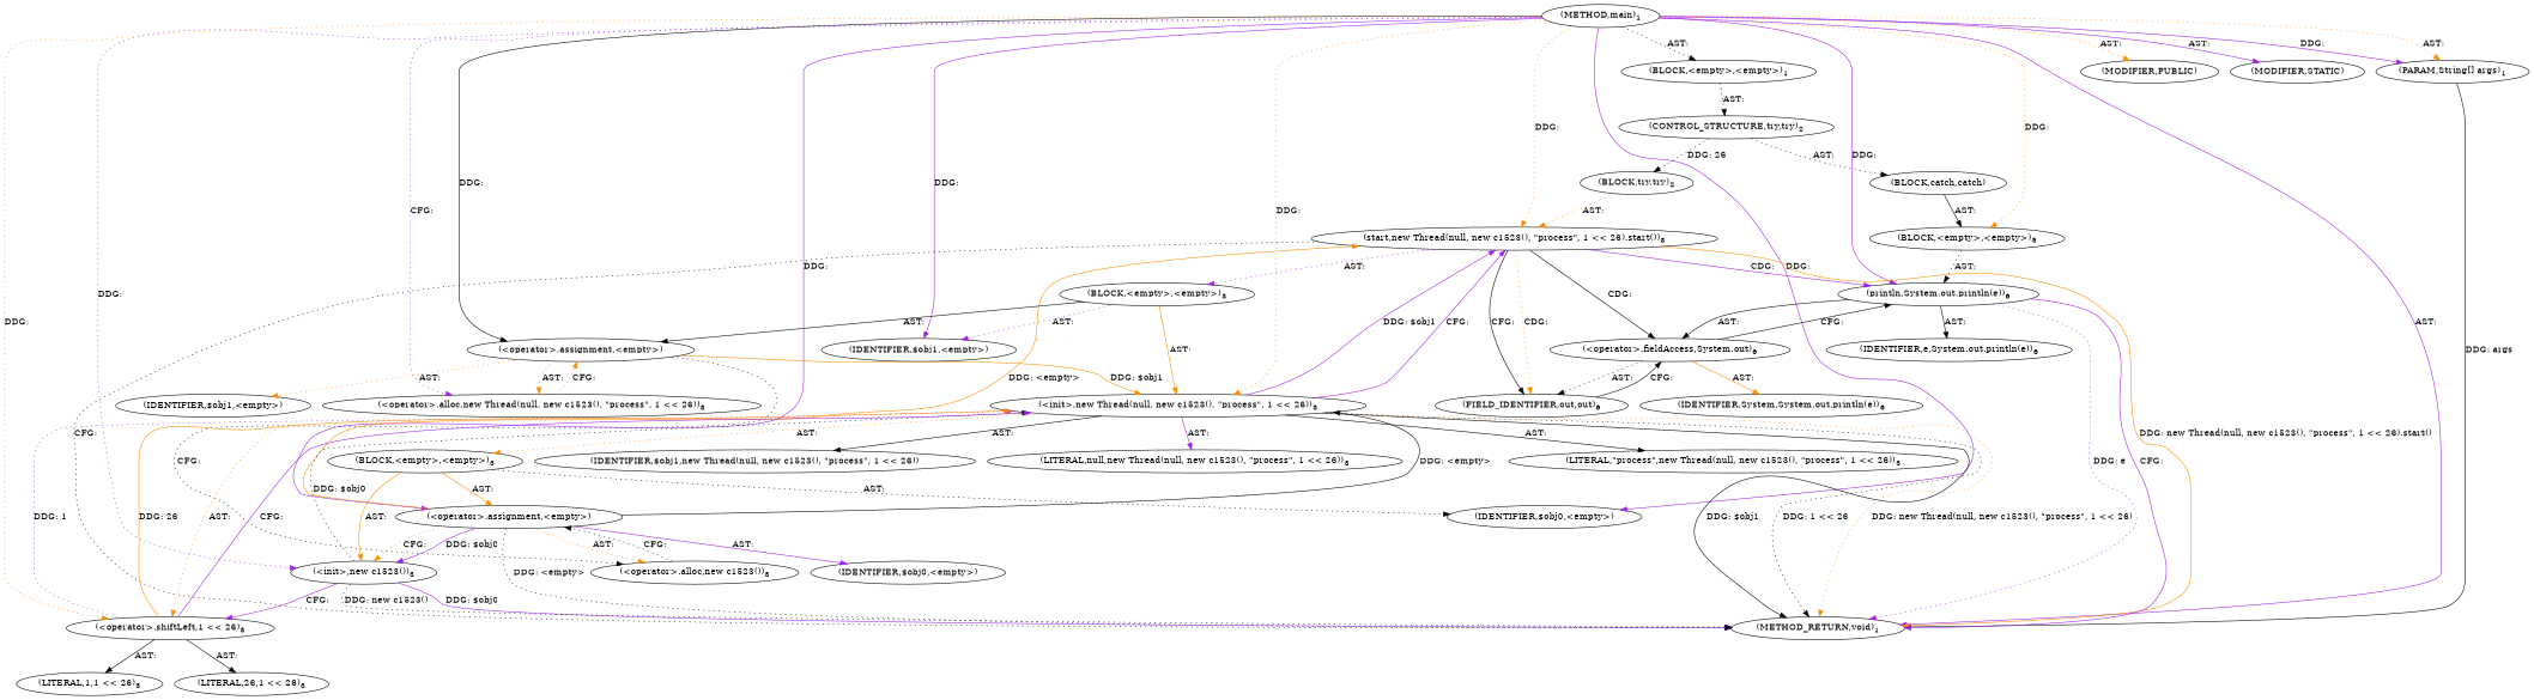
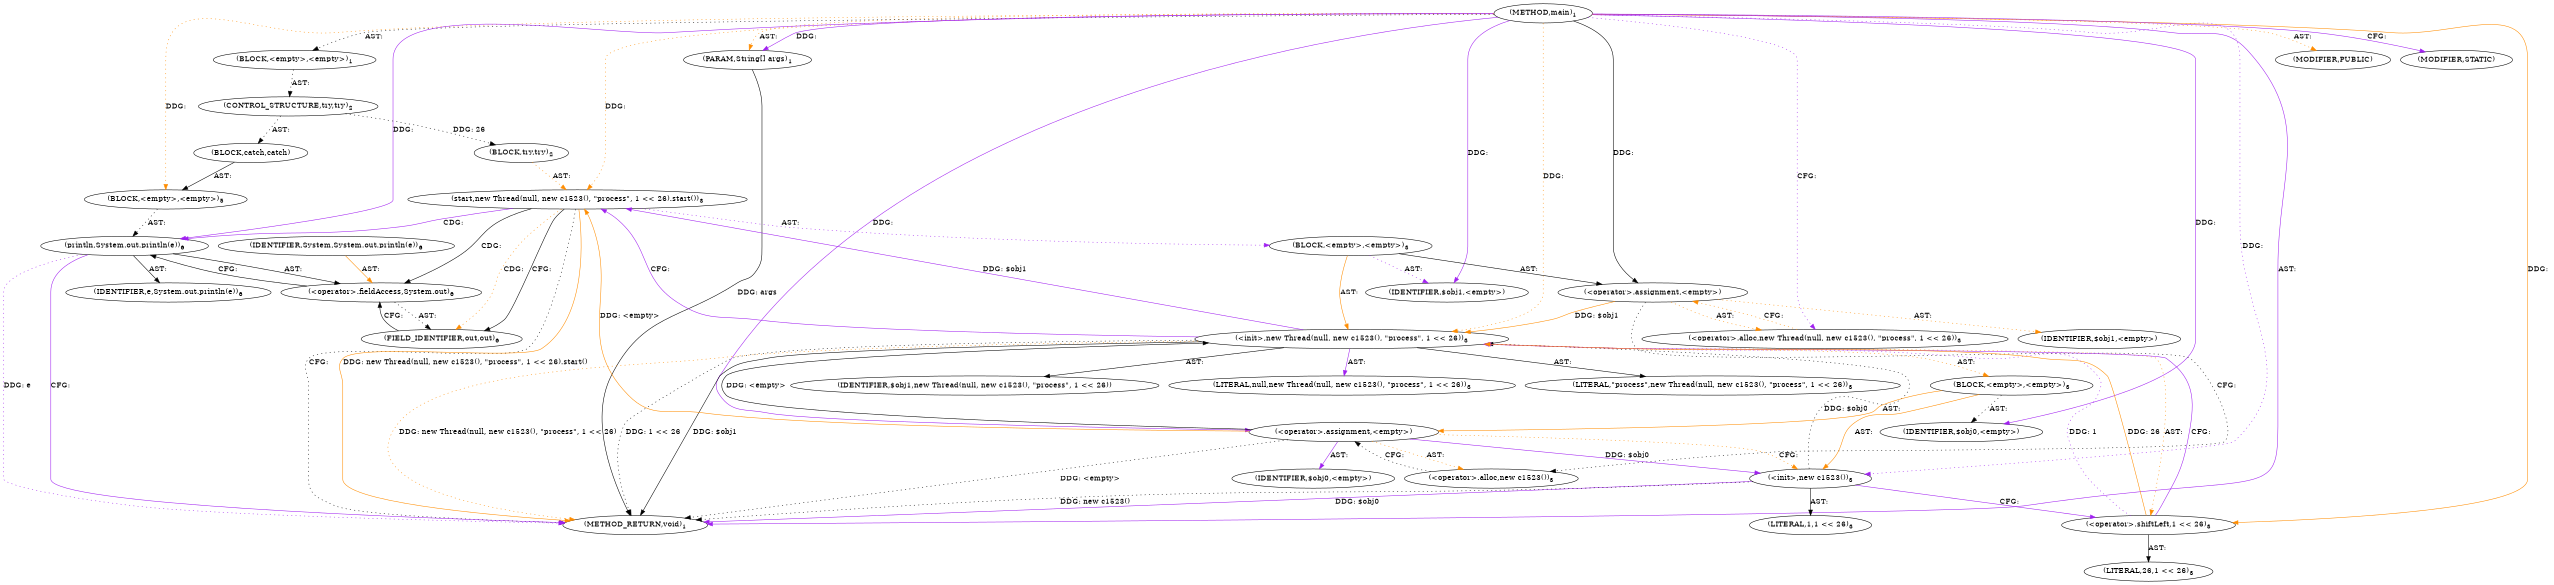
  digraph {
    edge [color=black style=solid]
    n1 [label=<(METHOD,main)<SUB>1</SUB>>]
    n2 [label=<(PARAM,String[] args)<SUB>1</SUB>>]
    n3 [label=<(BLOCK,&lt;empty&gt;,&lt;empty&gt;)<SUB>1</SUB>>]
    n4 [label=<(start,new Thread(null, new c1523(), &quot;process&quot;, 1 &lt;&lt; 26).start())<SUB>3</SUB>>]
    n5 [label=<(&lt;operator&gt;.assignment,&lt;empty&gt;)>]
    n6 [label=<(&lt;operator&gt;.alloc,new Thread(null, new c1523(), &quot;process&quot;, 1 &lt;&lt; 26))<SUB>3</SUB>>]
    n7 [label=<(&lt;init&gt;,new Thread(null, new c1523(), &quot;process&quot;, 1 &lt;&lt; 26))<SUB>3</SUB>>]
    n8 [label=<(&lt;operator&gt;.assignment,&lt;empty&gt;)>]
    n9 [label=<(&lt;init&gt;,new c1523())<SUB>3</SUB>>]
    n10 [label=<(IDENTIFIER,$obj0,&lt;empty&gt;)>]
    n11 [label=<(&lt;operator&gt;.shiftLeft,1 &lt;&lt; 26)<SUB>3</SUB>>]
    n12 [label=<(IDENTIFIER,$obj1,&lt;empty&gt;)>]
    n13 [label=<(BLOCK,&lt;empty&gt;,&lt;empty&gt;)<SUB>5</SUB>>]
    n14 [label=<(println,System.out.println(e))<SUB>6</SUB>>]
    n15 [label=<(MODIFIER,PUBLIC)>]
    n16 [label=<(MODIFIER,STATIC)>]
    n17 [label=<(METHOD_RETURN,void)<SUB>1</SUB>>]
    n18 [label=<(CONTROL_STRUCTURE,try,try)<SUB>2</SUB>>]
    n19 [label=<(BLOCK,&lt;empty&gt;,&lt;empty&gt;)<SUB>3</SUB>>]
    n20 [label=<(&lt;operator&gt;.fieldAccess,System.out)<SUB>6</SUB>>]
    n21 [label=<(FIELD_IDENTIFIER,out,out)<SUB>6</SUB>>]
    n22 [label=<(IDENTIFIER,$obj1,&lt;empty&gt;)>]
    n23 [label=<(&lt;operator&gt;.alloc,new c1523())<SUB>3</SUB>>]
    n24 [label=<(IDENTIFIER,$obj1,new Thread(null, new c1523(), &quot;process&quot;, 1 &lt;&lt; 26))>]
    n25 [label=<(LITERAL,null,new Thread(null, new c1523(), &quot;process&quot;, 1 &lt;&lt; 26))<SUB>3</SUB>>]
    n26 [label=<(BLOCK,&lt;empty&gt;,&lt;empty&gt;)<SUB>3</SUB>>]
    n27 [label=<(LITERAL,&quot;process&quot;,new Thread(null, new c1523(), &quot;process&quot;, 1 &lt;&lt; 26))<SUB>3</SUB>>]
    n28 [label=<(IDENTIFIER,$obj0,&lt;empty&gt;)>]
    n29 [label=<(LITERAL,1,1 &lt;&lt; 26)<SUB>3</SUB>>]
    n30 [label=<(LITERAL,26,1 &lt;&lt; 26)<SUB>3</SUB>>]
    n31 [label=<(IDENTIFIER,e,System.out.println(e))<SUB>6</SUB>>]
    n32 [label=<(BLOCK,try,try)<SUB>2</SUB>>]
    n33 [label=<(BLOCK,catch,catch)>]
    n34 [label=<(IDENTIFIER,System,System.out.println(e))<SUB>6</SUB>>]
    n1 -> n2 [color=darkorange label="AST: " style=dotted]
    n1 -> n2 [color=purple label="DDG: "]
    n1 -> n3 [label="AST: " style=dotted]
    n1 -> n4 [color=darkorange label="DDG: " style=dotted]
    n1 -> n5 [label="DDG: "]
    n1 -> n6 [color=purple label="CFG: " style=dotted]
    n1 -> n7 [color=darkorange label="DDG: " style=dotted]
    n1 -> n8 [color=purple label="DDG: "]
    n1 -> n9 [color=purple label="DDG: " style=dotted]
    n1 -> n10 [color=purple label="DDG: "]
-   n1 -> n11 [color=darkorange label="DDG: " style=dotted]
+   n1 -> n11 [color=darkorange label="DDG: "]
    n1 -> n12 [color=purple label="DDG: "]
    n1 -> n13 [color=darkorange label="DDG: " style=dotted]
    n1 -> n14 [color=purple label="DDG: "]
    n1 -> n15 [color=darkorange label="AST: " style=dotted]
-   n1 -> n16 [color=purple label="AST: "]
+   n1 -> n16 [color=purple label="CFG: "]
    n1 -> n17 [color=purple label="AST: "]
    n2 -> n17 [label="DDG: args"]
    n3 -> n18 [label="AST: " style=dotted]
    n4 -> n14 [color=purple label="CDG: "]
    n4 -> n17 [label="CFG: " style=dotted]
    n4 -> n17 [color=darkorange label="DDG: new Thread(null, new c1523(), &quot;process&quot;, 1 &lt;&lt; 26).start()"]
    n4 -> n19 [color=purple label="AST: " style=dotted]
    n4 -> n20 [label="CDG: "]
    n4 -> n21 [label="CFG: "]
    n4 -> n21 [color=darkorange label="CDG: " style=dotted]
    n5 -> n6 [color=darkorange label="AST: " style=dotted]
    n5 -> n7 [color=darkorange label="DDG: $obj1"]
    n5 -> n22 [color=darkorange label="AST: " style=dotted]
    n5 -> n23 [label="CFG: " style=dotted]
    n6 -> n5 [color=darkorange label="CFG: " style=dotted]
    n7 -> n4 [color=purple label="CFG: "]
    n7 -> n4 [color=purple label="DDG: $obj1"]
    n7 -> n11 [color=darkorange label="AST: " style=dotted]
    n7 -> n17 [label="DDG: $obj1"]
    n7 -> n17 [label="DDG: 1 &lt;&lt; 26" style=dotted]
    n7 -> n17 [color=darkorange label="DDG: new Thread(null, new c1523(), &quot;process&quot;, 1 &lt;&lt; 26)" style=dotted]
    n7 -> n24 [label="AST: "]
    n7 -> n25 [color=purple label="AST: "]
    n7 -> n26 [color=darkorange label="AST: " style=dotted]
    n7 -> n27 [label="AST: "]
    n8 -> n4 [color=darkorange label="DDG: &lt;empty&gt;"]
    n8 -> n7 [label="DDG: &lt;empty&gt;"]
    n8 -> n9 [color=darkorange label="CFG: " style=dotted]
    n8 -> n9 [color=purple label="DDG: $obj0"]
    n8 -> n17 [label="DDG: &lt;empty&gt;" style=dotted]
    n8 -> n23 [color=darkorange label="AST: " style=dotted]
    n8 -> n28 [color=purple label="AST: "]
    n9 -> n7 [label="DDG: $obj0" style=dotted]
    n9 -> n11 [color=purple label="CFG: "]
    n9 -> n17 [color=purple label="DDG: $obj0"]
    n9 -> n17 [label="DDG: new c1523()" style=dotted]
    n11 -> n7 [color=purple label="CFG: "]
    n11 -> n7 [color=purple label="DDG: 1" style=dotted]
    n11 -> n7 [color=darkorange label="DDG: 26"]
-   n11 -> n29 [label="AST: "]
+   n9 -> n29 [label="AST: "]
    n11 -> n30 [label="AST: "]
    n13 -> n14 [label="AST: " style=dotted]
    n14 -> n17 [color=purple label="CFG: "]
    n14 -> n17 [color=purple label="DDG: e" style=dotted]
    n14 -> n20 [label="AST: "]
    n14 -> n31 [label="AST: "]
    n18 -> n32 [label="DDG: 26" style=dotted]
    n18 -> n33 [label="AST: " style=dotted]
    n19 -> n5 [label="AST: "]
    n19 -> n7 [color=darkorange label="AST: "]
    n19 -> n12 [color=purple label="AST: " style=dotted]
    n20 -> n14 [label="CFG: "]
    n20 -> n21 [label="AST: " style=dotted]
-   n20 -> n34 [color=darkorange label="AST: "]
+   n34 -> n20 [color=darkorange label="AST: "]
    n21 -> n20 [label="CFG: "]
    n23 -> n8 [label="CFG: " style=dotted]
    n26 -> n8 [color=darkorange label="AST: "]
    n26 -> n9 [color=darkorange label="AST: "]
    n26 -> n10 [label="AST: " style=dotted]
    n32 -> n4 [color=darkorange label="AST: " style=dotted]
    n33 -> n13 [label="AST: "]
  }
